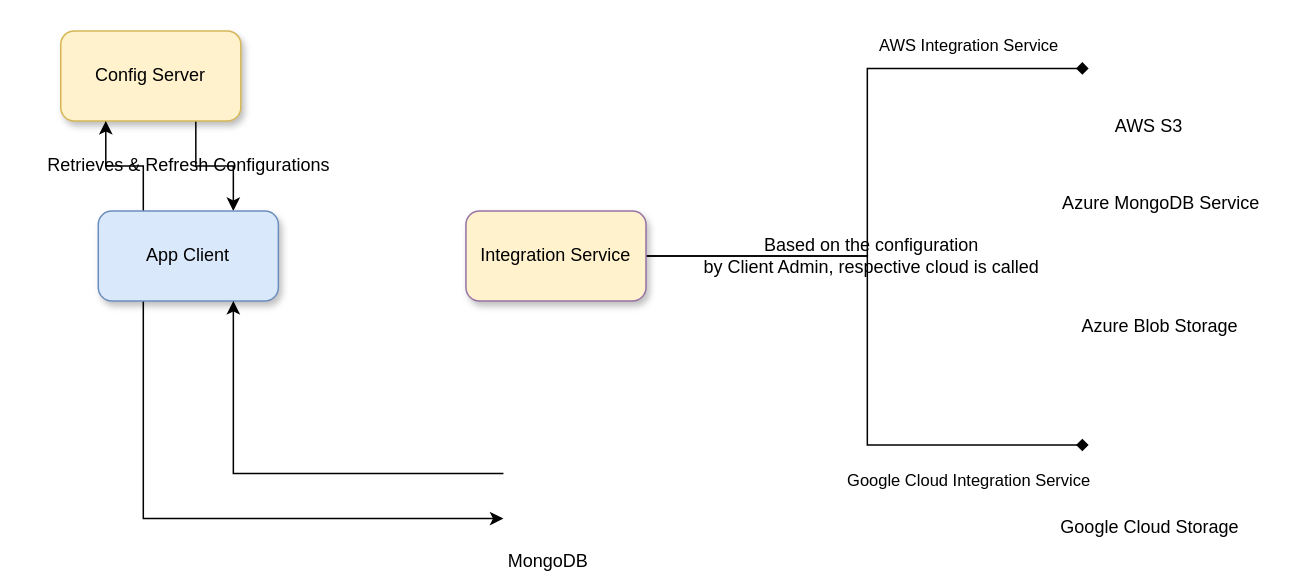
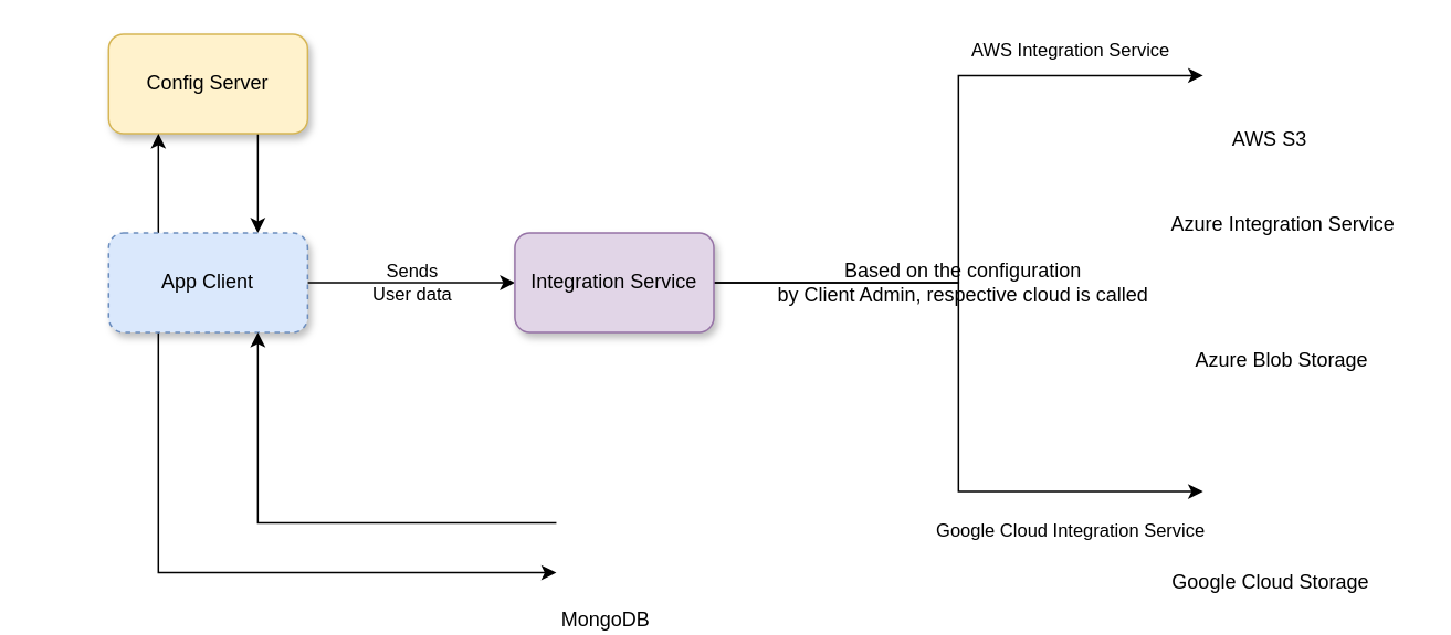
  <mxCell id="0" />
  <mxCell id="1" parent="0" />
  <mxCell id="2" style="edgeStyle=orthogonalEdgeStyle;rounded=0;orthogonalLoop=1;jettySize=auto;html=1;exitX=0.75;exitY=1;exitDx=0;exitDy=0;entryX=0.75;entryY=0;entryDx=0;entryDy=0;" parent="1" source="3" target="7" edge="1"><mxGeometry relative="1" as="geometry" /></mxCell>
- <mxCell id="3" value="Config Server" style="rounded=1;whiteSpace=wrap;html=1;fillColor=#fff2cc;strokeColor=#d6b656;shadow=1;" parent="1" vertex="1"><mxGeometry x="40" y="20" width="120" height="60" as="geometry" /></mxCell>
+ <mxCell id="3" value="Config Server" style="rounded=1;whiteSpace=wrap;html=1;fillColor=#fff2cc;strokeColor=#d6b656;shadow=1;" parent="1" vertex="1"><mxGeometry x="65" y="20" width="120" height="60" as="geometry" /></mxCell>
  <mxCell id="4" style="edgeStyle=orthogonalEdgeStyle;rounded=0;orthogonalLoop=1;jettySize=auto;html=1;exitX=0.25;exitY=0;exitDx=0;exitDy=0;entryX=0.25;entryY=1;entryDx=0;entryDy=0;" parent="1" source="7" target="3" edge="1"><mxGeometry relative="1" as="geometry" /></mxCell>
+ <mxCell id="5" value="Sends &lt;br&gt;User data" style="edgeStyle=orthogonalEdgeStyle;rounded=0;orthogonalLoop=1;jettySize=auto;html=1;exitX=1;exitY=0.5;exitDx=0;exitDy=0;labelBackgroundColor=none;" parent="1" source="7" target="10" edge="1"><mxGeometry relative="1" as="geometry" /></mxCell>
  <mxCell id="6" style="edgeStyle=orthogonalEdgeStyle;rounded=0;orthogonalLoop=1;jettySize=auto;html=1;exitX=0.25;exitY=1;exitDx=0;exitDy=0;entryX=0;entryY=0.75;entryDx=0;entryDy=0;shadow=0;" parent="1" source="7" target="18" edge="1"><mxGeometry relative="1" as="geometry"><mxPoint x="300.25" y="370" as="targetPoint" /></mxGeometry></mxCell>
- <mxCell id="7" value="App Client" style="rounded=1;whiteSpace=wrap;html=1;shadow=1;fillColor=#dae8fc;strokeColor=#6c8ebf;" parent="1" vertex="1"><mxGeometry x="65" y="140" width="120" height="60" as="geometry" /></mxCell>
- <mxCell id="8" value="AWS Integration Service" style="edgeStyle=orthogonalEdgeStyle;rounded=0;orthogonalLoop=1;jettySize=auto;html=1;exitX=1;exitY=0.5;exitDx=0;exitDy=0;entryX=0;entryY=0.5;entryDx=0;entryDy=0;shadow=0;labelBackgroundColor=none;endArrow=diamond;" parent="1" source="10" target="11" edge="1"><mxGeometry x="0.619" y="15" relative="1" as="geometry"><mxPoint as="offset" /></mxGeometry></mxCell>
- <mxCell id="9" value="Google Cloud Integration Service" style="edgeStyle=orthogonalEdgeStyle;rounded=0;orthogonalLoop=1;jettySize=auto;html=1;exitX=1;exitY=0.5;exitDx=0;exitDy=0;entryX=0;entryY=0.5;entryDx=0;entryDy=0;shadow=0;endArrow=diamond;" parent="1" source="10" target="13" edge="1"><mxGeometry x="0.62" y="-24" relative="1" as="geometry"><mxPoint as="offset" /></mxGeometry></mxCell>
- <mxCell id="10" value="Integration Service" style="rounded=1;whiteSpace=wrap;html=1;shadow=1;fillColor=#fff2cc;strokeColor=#9673a6;" parent="1" vertex="1"><mxGeometry x="310" y="140" width="120" height="60" as="geometry" /></mxCell>
+ <mxCell id="7" value="App Client" style="rounded=1;whiteSpace=wrap;html=1;shadow=1;fillColor=#dae8fc;strokeColor=#6c8ebf;dashed=1;" parent="1" vertex="1"><mxGeometry x="65" y="140" width="120" height="60" as="geometry" /></mxCell>
+ <mxCell id="8" value="AWS Integration Service" style="edgeStyle=orthogonalEdgeStyle;rounded=0;orthogonalLoop=1;jettySize=auto;html=1;exitX=1;exitY=0.5;exitDx=0;exitDy=0;entryX=0;entryY=0.5;entryDx=0;entryDy=0;shadow=0;labelBackgroundColor=none;" parent="1" source="10" target="11" edge="1"><mxGeometry x="0.619" y="15" relative="1" as="geometry"><mxPoint as="offset" /></mxGeometry></mxCell>
+ <mxCell id="9" value="Google Cloud Integration Service" style="edgeStyle=orthogonalEdgeStyle;rounded=0;orthogonalLoop=1;jettySize=auto;html=1;exitX=1;exitY=0.5;exitDx=0;exitDy=0;entryX=0;entryY=0.5;entryDx=0;entryDy=0;shadow=0;" parent="1" source="10" target="13" edge="1"><mxGeometry x="0.62" y="-24" relative="1" as="geometry"><mxPoint as="offset" /></mxGeometry></mxCell>
+ <mxCell id="10" value="Integration Service" style="rounded=1;whiteSpace=wrap;html=1;shadow=1;fillColor=#e1d5e7;strokeColor=#9673a6;" parent="1" vertex="1"><mxGeometry x="310" y="140" width="120" height="60" as="geometry" /></mxCell>
  <mxCell id="11" value="AWS S3" style="shape=image;verticalLabelPosition=bottom;labelBackgroundColor=default;verticalAlign=top;aspect=fixed;imageAspect=0;image=https://upload.wikimedia.org/wikipedia/commons/thumb/5/5c/AWS_Simple_Icons_AWS_Cloud.svg/2560px-AWS_Simple_Icons_AWS_Cloud.svg.png;" parent="1" vertex="1"><mxGeometry x="725" y="20" width="80.74" height="50" as="geometry" /></mxCell>
  <mxCell id="12" value="Azure Blob Storage" style="shape=image;verticalLabelPosition=bottom;labelBackgroundColor=default;verticalAlign=top;aspect=fixed;imageAspect=0;image=https://cdn-icons-png.flaticon.com/512/873/873107.png;" parent="1" vertex="1"><mxGeometry x="739.74" y="137" width="66" height="66" as="geometry" /></mxCell>
  <mxCell id="13" value="Google Cloud Storage" style="shape=image;verticalLabelPosition=bottom;labelBackgroundColor=default;verticalAlign=top;aspect=fixed;imageAspect=0;image=https://cdn-icons-png.flaticon.com/512/873/873117.png;" parent="1" vertex="1"><mxGeometry x="725" y="255" width="82" height="82" as="geometry" /></mxCell>
  <mxCell id="14" style="edgeStyle=orthogonalEdgeStyle;rounded=0;orthogonalLoop=1;jettySize=auto;html=1;exitX=0;exitY=0.25;exitDx=0;exitDy=0;entryX=0.75;entryY=1;entryDx=0;entryDy=0;shadow=0;" parent="1" source="18" target="7" edge="1"><mxGeometry relative="1" as="geometry"><mxPoint x="300.25" y="330" as="sourcePoint" /></mxGeometry></mxCell>
- <mxCell id="15" value="Retrieves &amp;amp; Refresh Configurations" style="text;html=1;align=center;verticalAlign=middle;resizable=0;points=[];autosize=1;strokeColor=none;fillColor=none;" parent="1" vertex="1"><mxGeometry x="20" y="95" width="210" height="30" as="geometry" /></mxCell>
  <mxCell id="16" value="Based on the configuration&lt;br&gt;by Client Admin, respective cloud is called" style="text;html=1;align=center;verticalAlign=middle;resizable=0;points=[];autosize=1;strokeColor=none;fillColor=none;" parent="1" vertex="1"><mxGeometry x="455" y="150" width="250" height="40" as="geometry" /></mxCell>
- <mxCell id="17" value="Azure MongoDB Service" style="text;html=1;align=center;verticalAlign=middle;resizable=0;points=[];autosize=1;strokeColor=none;fillColor=none;" parent="1" vertex="1"><mxGeometry x="692.74" y="120" width="160" height="30" as="geometry" /></mxCell>
+ <mxCell id="17" value="Azure Integration Service" style="text;html=1;align=center;verticalAlign=middle;resizable=0;points=[];autosize=1;strokeColor=none;fillColor=none;" parent="1" vertex="1"><mxGeometry x="692.74" y="120" width="160" height="30" as="geometry" /></mxCell>
  <mxCell id="18" value="MongoDB" style="shape=image;verticalLabelPosition=bottom;labelBackgroundColor=none;verticalAlign=top;aspect=fixed;imageAspect=0;image=https://cdn.iconscout.com/icon/free/png-256/mongodb-3521676-2945120.png;" vertex="1" parent="1"><mxGeometry x="335" y="300" width="60" height="60" as="geometry" /></mxCell>
